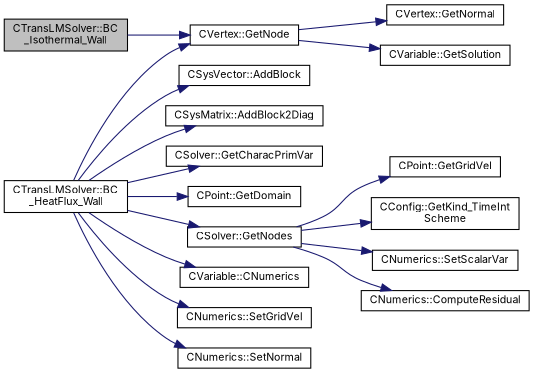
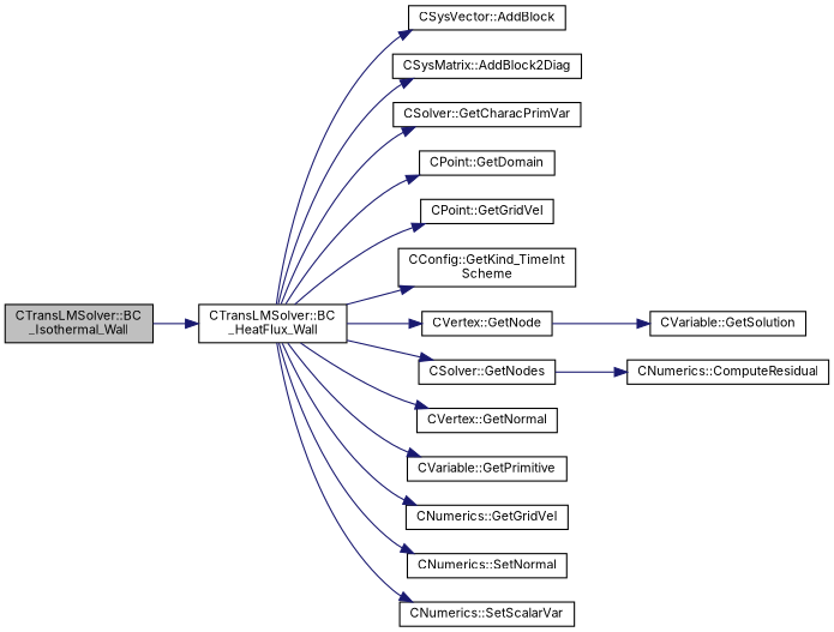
  digraph {
    fontname=Inter
    rankdir=LR
    node [color=black fillcolor=white fontname=Inter fontsize=10 shape=record style=filled]
    edge [color=midnightblue fontname=Inter fontsize=10 labelfontname=Helvetica labelfontsize=10 style=solid]
    n1 [fillcolor=grey75 fontcolor=black height=0.2 label="CTransLMSolver::BC\l_Isothermal_Wall" width=0.4]
    n2 [height=0.2 label="CTransLMSolver::BC\l_HeatFlux_Wall" width=0.4]
    n3 [height=0.2 label="CSysVector::AddBlock" width=0.4]
    n4 [height=0.2 label="CSysMatrix::AddBlock2Diag" width=0.4]
    n5 [height=0.2 label="CSolver::GetCharacPrimVar" width=0.4]
    n6 [height=0.2 label="CPoint::GetDomain" width=0.4]
    n7 [height=0.2 label="CPoint::GetGridVel" width=0.4]
    n8 [height=0.2 label="CConfig::GetKind_TimeInt\lScheme" width=0.4]
    n9 [height=0.2 label="CVertex::GetNode" width=0.4]
    n10 [height=0.2 label="CSolver::GetNodes" width=0.4]
    n11 [height=0.2 label="CVertex::GetNormal" width=0.4]
-   n12 [height=0.2 label="CVariable::CNumerics" width=0.4]
-   n13 [height=0.2 label="CNumerics::SetGridVel" width=0.4]
+   n12 [height=0.2 label="CVariable::GetPrimitive" width=0.4]
+   n13 [height=0.2 label="CNumerics::GetGridVel" width=0.4]
    n14 [height=0.2 label="CNumerics::SetNormal" width=0.4]
    n15 [height=0.2 label="CNumerics::SetScalarVar" width=0.4]
    n16 [height=0.2 label="CNumerics::ComputeResidual" width=0.4]
    n17 [height=0.2 label="CVariable::GetSolution" width=0.4]
-   n1 -> n9
+   n1 -> n2
    n2 -> n3
    n2 -> n4
    n2 -> n5
    n2 -> n6
-   n10 -> n7
-   n10 -> n8
+   n2 -> n7
+   n2 -> n8
    n2 -> n9
    n2 -> n10
-   n9 -> n11
+   n2 -> n11
    n2 -> n12
    n2 -> n13
    n2 -> n14
-   n10 -> n15
+   n2 -> n15
    n9 -> n17
    n10 -> n16
  }
